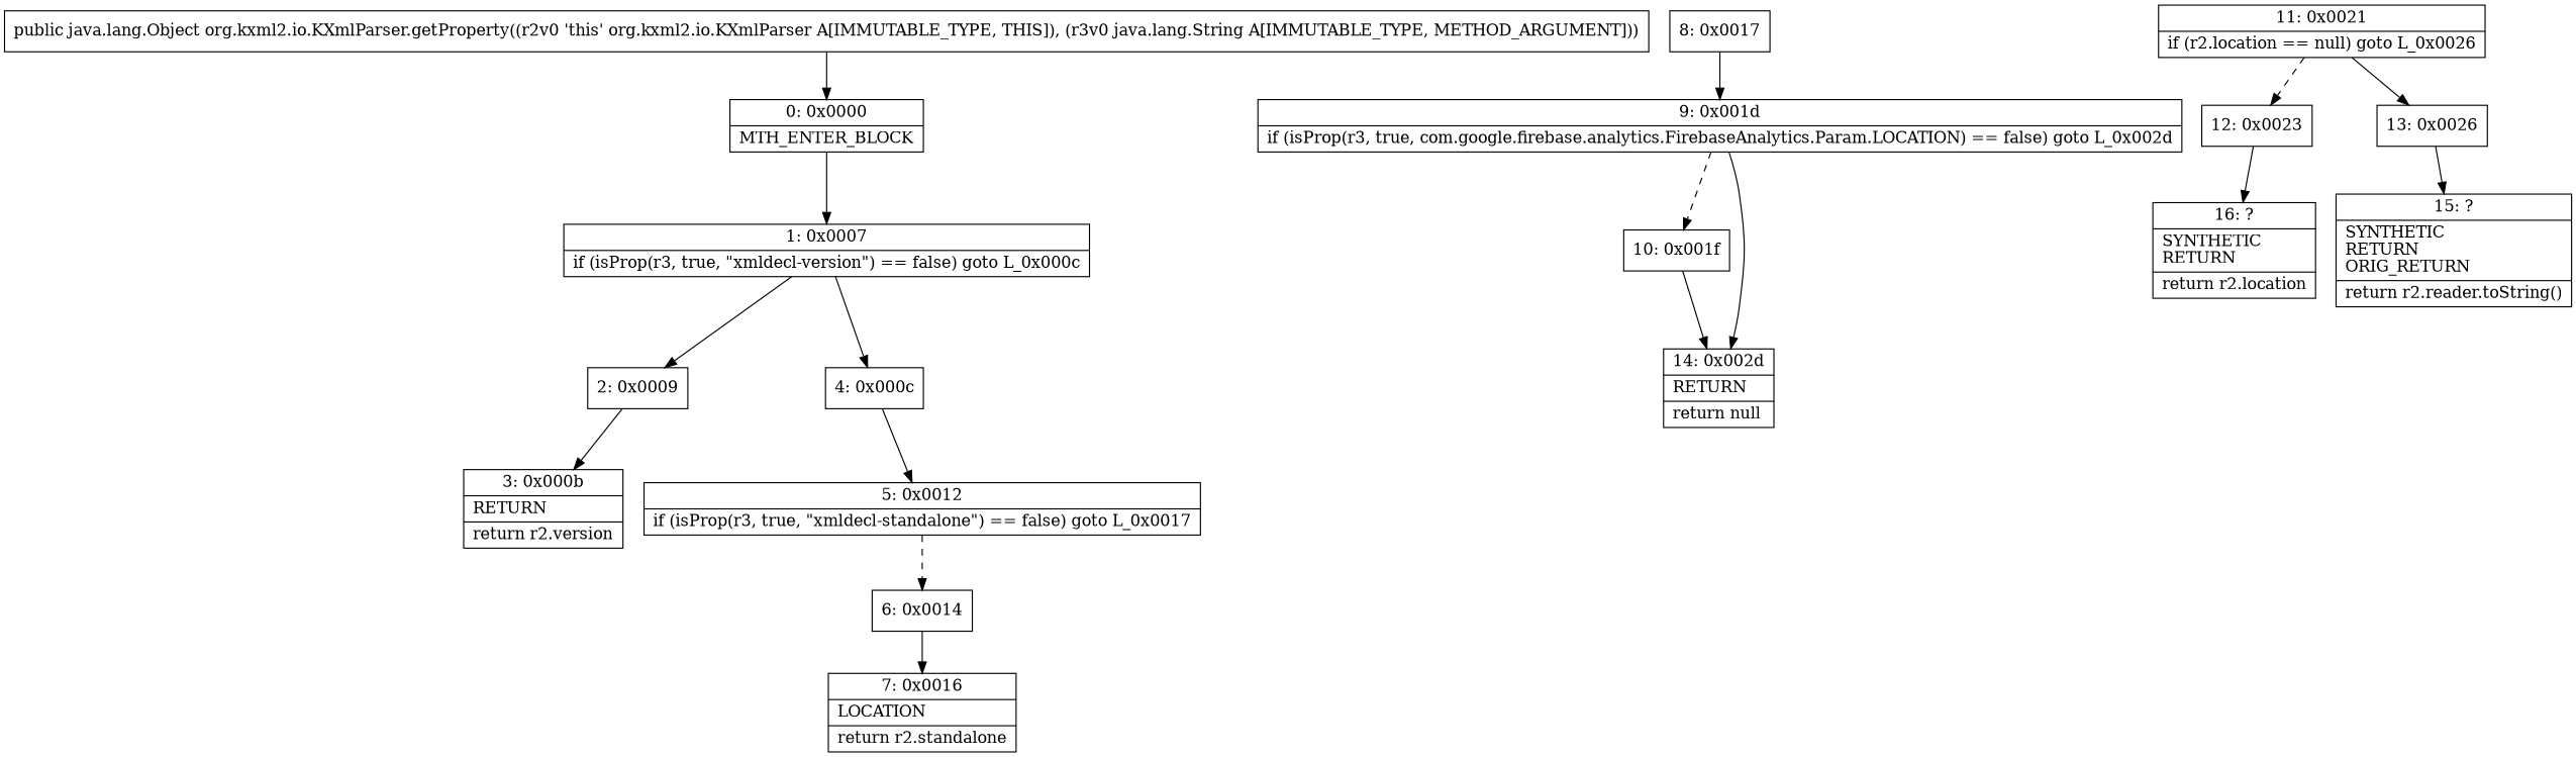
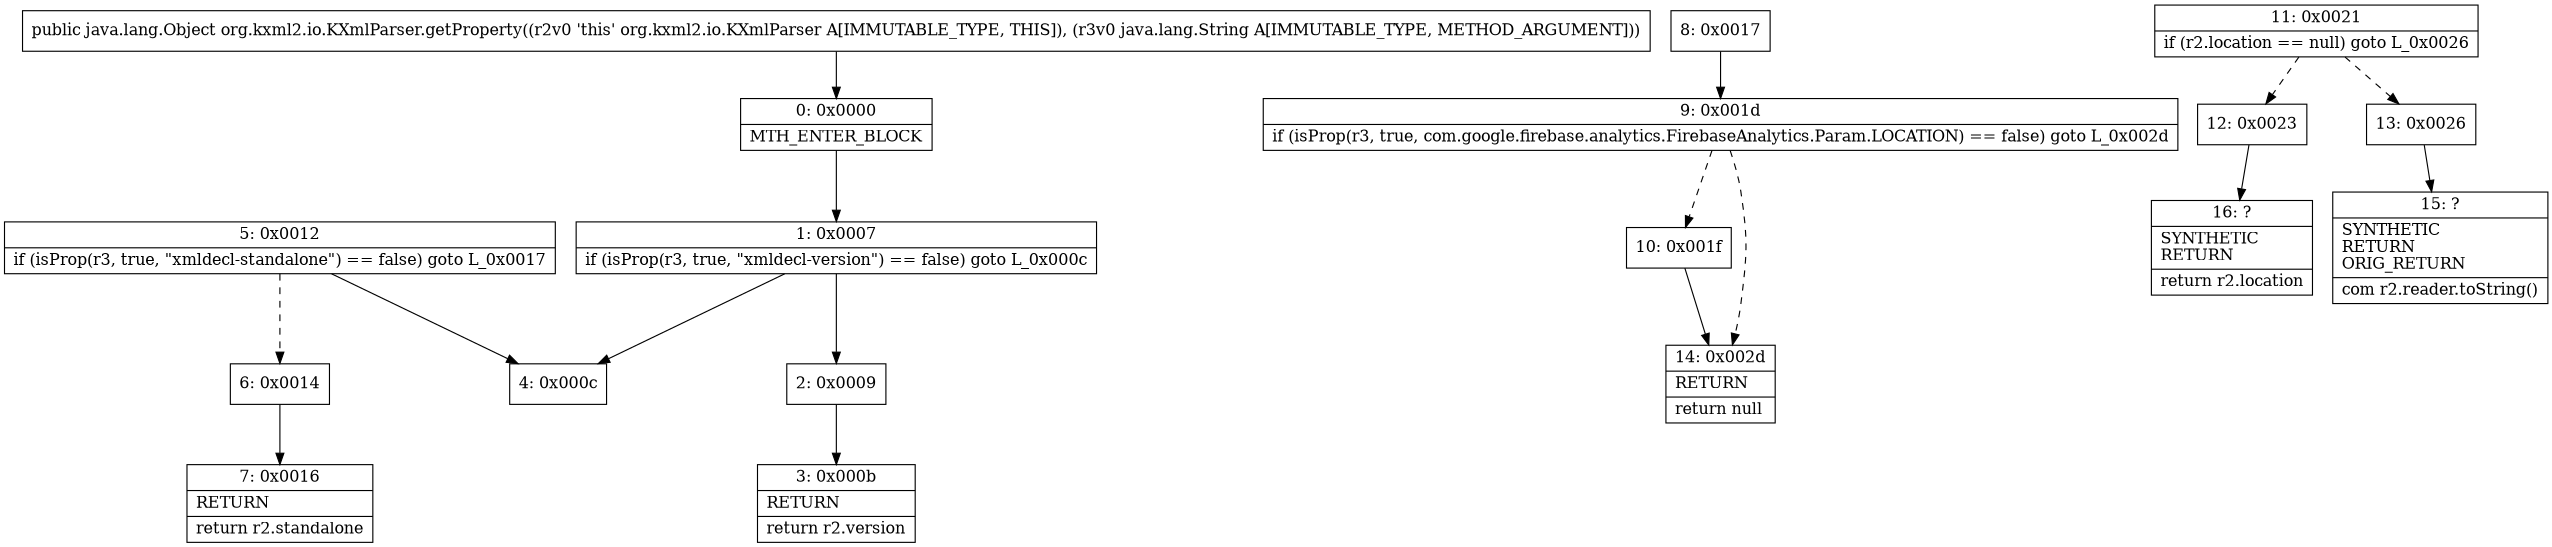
  digraph {
    node [shape=record]
    n1 [label="{0\:\ 0x0000|MTH_ENTER_BLOCK\l}"]
    n2 [label="{1\:\ 0x0007|if (isProp(r3, true, \"xmldecl\-version\") == false) goto L_0x000c\l}"]
    n3 [label="{2\:\ 0x0009}"]
    n4 [label="{4\:\ 0x000c}"]
    n5 [label="{3\:\ 0x000b|RETURN\l|return r2.version\l}"]
    n6 [label="{5\:\ 0x0012|if (isProp(r3, true, \"xmldecl\-standalone\") == false) goto L_0x0017\l}"]
    n7 [label="{6\:\ 0x0014}"]
-   n8 [label="{7\:\ 0x0016|LOCATION\l|return r2.standalone\l}"]
+   n8 [label="{7\:\ 0x0016|RETURN\l|return r2.standalone\l}"]
    n9 [label="{8\:\ 0x0017}"]
    n10 [label="{9\:\ 0x001d|if (isProp(r3, true, com.google.firebase.analytics.FirebaseAnalytics.Param.LOCATION) == false) goto L_0x002d\l}"]
    n11 [label="{10\:\ 0x001f}"]
    n12 [label="{14\:\ 0x002d|RETURN\l|return null\l}"]
    n13 [label="{11\:\ 0x0021|if (r2.location == null) goto L_0x0026\l}"]
    n14 [label="{12\:\ 0x0023}"]
    n15 [label="{13\:\ 0x0026}"]
    n16 [label="{16\:\ ?|SYNTHETIC\lRETURN\l|return r2.location\l}"]
-   n17 [label="{15\:\ ?|SYNTHETIC\lRETURN\lORIG_RETURN\l|return r2.reader.toString()\l}"]
+   n17 [label="{15\:\ ?|SYNTHETIC\lRETURN\lORIG_RETURN\l|com r2.reader.toString()\l}"]
    n18 [label="{public java.lang.Object org.kxml2.io.KXmlParser.getProperty((r2v0 'this' org.kxml2.io.KXmlParser A[IMMUTABLE_TYPE, THIS]), (r3v0 java.lang.String A[IMMUTABLE_TYPE, METHOD_ARGUMENT])) }"]
    n1 -> n2
    n2 -> n3 [style=solid]
    n2 -> n4
    n3 -> n5
-   n4 -> n6
+   n6 -> n4
    n6 -> n7 [style=dashed]
    n7 -> n8
    n9 -> n10
    n10 -> n11 [style=dashed]
-   n10 -> n12
+   n10 -> n12 [style=dashed]
    n11 -> n12
    n13 -> n14 [style=dashed]
-   n13 -> n15
+   n13 -> n15 [style=dashed]
    n14 -> n16
    n15 -> n17
    n18 -> n1
  }
